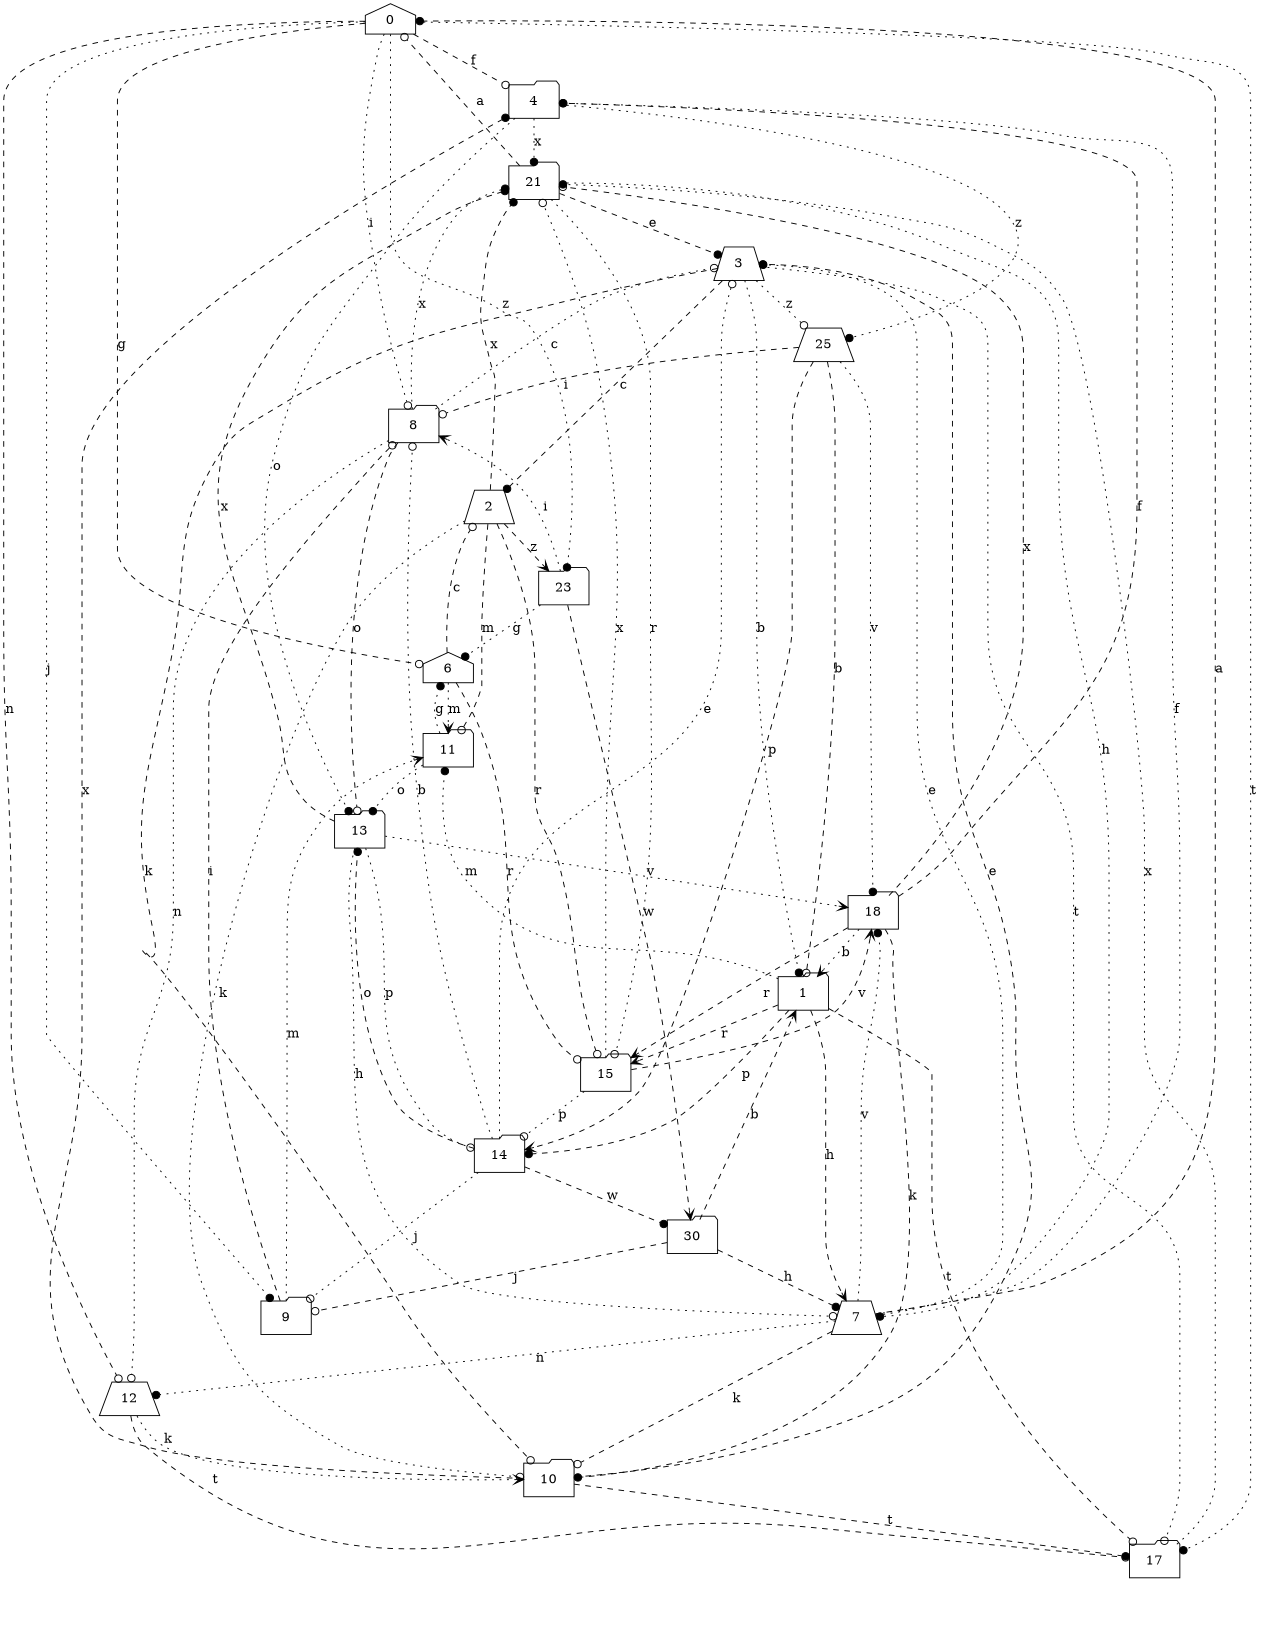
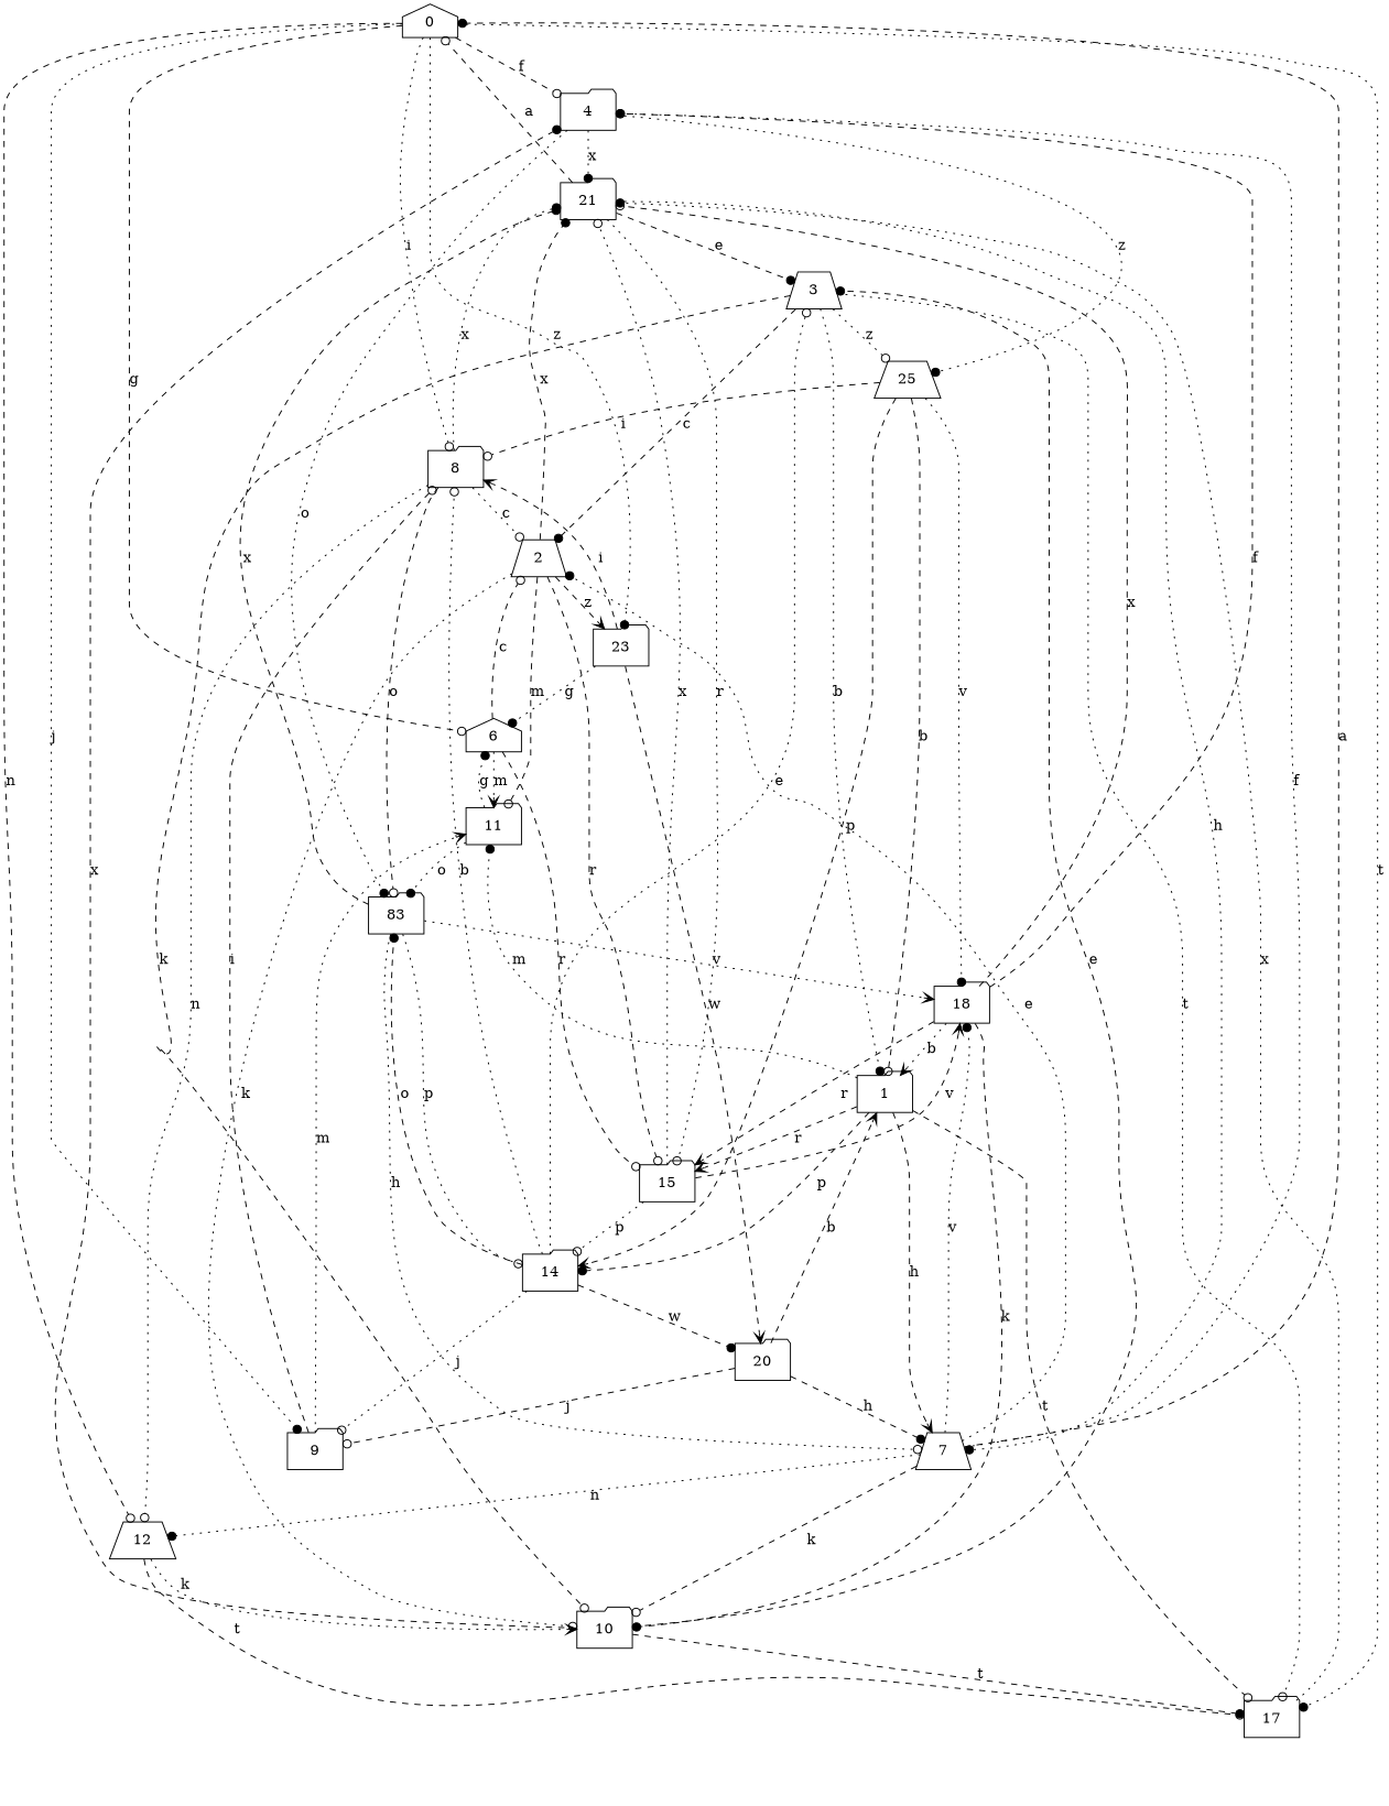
  strict digraph {
    fontname="DejaVu Serif"
    node [fontname="DejaVu Serif" shape=folder]
    edge [arrowhead=odot fontname="DejaVu Serif" style=dashed]
    0 [shape=house]
    4
    6 [shape=house]
    8
    9
    12 [shape=trapezium]
    17
    23
    21
    25 [shape=trapezium]
-   13
+   13 [label=83]
    11
    15
    2 [shape=trapezium]
    10
-   20 [label=30]
+   20
    1
    7 [shape=trapezium]
    14
    3 [shape=trapezium]
    18
    0 -> 4 [label=f]
    0 -> 6 [label=g]
    0 -> 8 [label=i style=dotted]
    0 -> 9 [arrowhead=dot label=j style=dotted]
    0 -> 12 [label=n]
    0 -> 17 [arrowhead=dot label=t style=dotted]
    0 -> 23 [arrowhead=dot label=z style=dotted]
    4 -> 21 [arrowhead=dot label=x style=dotted]
    4 -> 25 [arrowhead=dot label=z style=dotted]
    4 -> 13 [arrowhead=dot label=o style=dotted]
    6 -> 11 [arrowhead=vee label=m style=dotted]
    6 -> 15 [label=r]
    6 -> 2 [label=c]
    8 -> 12 [label=n style=dotted]
    8 -> 21 [arrowhead=dot label=x style=dotted]
    8 -> 13 [label=o]
-   8 -> 3 [label=c style=dotted]
+   8 -> 2 [label=c style=dotted]
    9 -> 8 [label=i]
    9 -> 11 [arrowhead=vee label=m style=dotted]
    12 -> 17 [label=t]
    12 -> 10 [arrowhead=vee label=k style=dotted]
    17 -> 21 [arrowhead=dot label=x style=dotted]
    23 -> 6 [arrowhead=dot label=g style=dotted]
-   23 -> 8 [arrowhead=vee label=i style=dotted]
+   23 -> 8 [arrowhead=vee label=i]
    23 -> 20 [arrowhead=vee label=w]
    21 -> 0 [label=a]
    21 -> 15 [label=r style=dotted]
    21 -> 7 [arrowhead=dot label=h style=dotted]
    21 -> 3 [arrowhead=dot label=e]
    25 -> 8 [label=i]
    25 -> 1 [label=b]
    25 -> 14 [arrowhead=vee label=p]
    25 -> 18 [arrowhead=dot label=v style=dotted]
    13 -> 21 [arrowhead=dot label=x]
    13 -> 7 [label=h style=dotted]
    13 -> 14 [label=p style=dotted]
    13 -> 18 [arrowhead=vee label=v style=dotted]
    11 -> 6 [arrowhead=dot label=g style=dotted]
    11 -> 13 [arrowhead=dot label=o style=dotted]
    15 -> 21 [label=x style=dotted]
    15 -> 14 [label=p style=dotted]
    15 -> 18 [arrowhead=vee label=v]
    2 -> 23 [arrowhead=vee label=z]
    2 -> 21 [arrowhead=dot label=x]
    2 -> 11 [label=m]
    2 -> 15 [label=r]
    2 -> 10 [label=k style=dotted]
    10 -> 4 [arrowhead=dot label=x]
    10 -> 17 [arrowhead=dot label=t]
    10 -> 3 [arrowhead=dot label=e]
    20 -> 9 [label=j]
    20 -> 1 [arrowhead=vee label=b]
    20 -> 7 [arrowhead=dot label=h]
    1 -> 17 [label=t]
    1 -> 11 [arrowhead=dot label=m style=dotted]
    1 -> 15 [arrowhead=vee label=r]
    1 -> 7 [arrowhead=vee label=h]
    1 -> 14 [arrowhead=dot label=p]
    7 -> 0 [arrowhead=dot label=a]
    7 -> 4 [arrowhead=dot label=f style=dotted]
    7 -> 12 [arrowhead=dot label=n style=dotted]
    7 -> 10 [label=k]
-   7 -> 3 [arrowhead=dot label=e style=dotted]
+   7 -> 2 [arrowhead=dot label=e style=dotted]
    7 -> 18 [arrowhead=dot label=v style=dotted]
    14 -> 8 [label=b style=dotted]
    14 -> 9 [label=j style=dotted]
    14 -> 13 [arrowhead=dot label=o]
    14 -> 20 [arrowhead=dot label=w]
    14 -> 3 [label=e style=dotted]
    3 -> 17 [label=t style=dotted]
    3 -> 25 [label=z style=dotted]
    3 -> 2 [arrowhead=dot label=c]
    3 -> 10 [label=k]
    3 -> 1 [arrowhead=dot label=b style=dotted]
    18 -> 4 [label=f]
    18 -> 21 [label=x]
    18 -> 15 [arrowhead=vee label=r]
    18 -> 10 [arrowhead=dot label=k]
    18 -> 1 [arrowhead=vee label=b style=dotted]
  }
